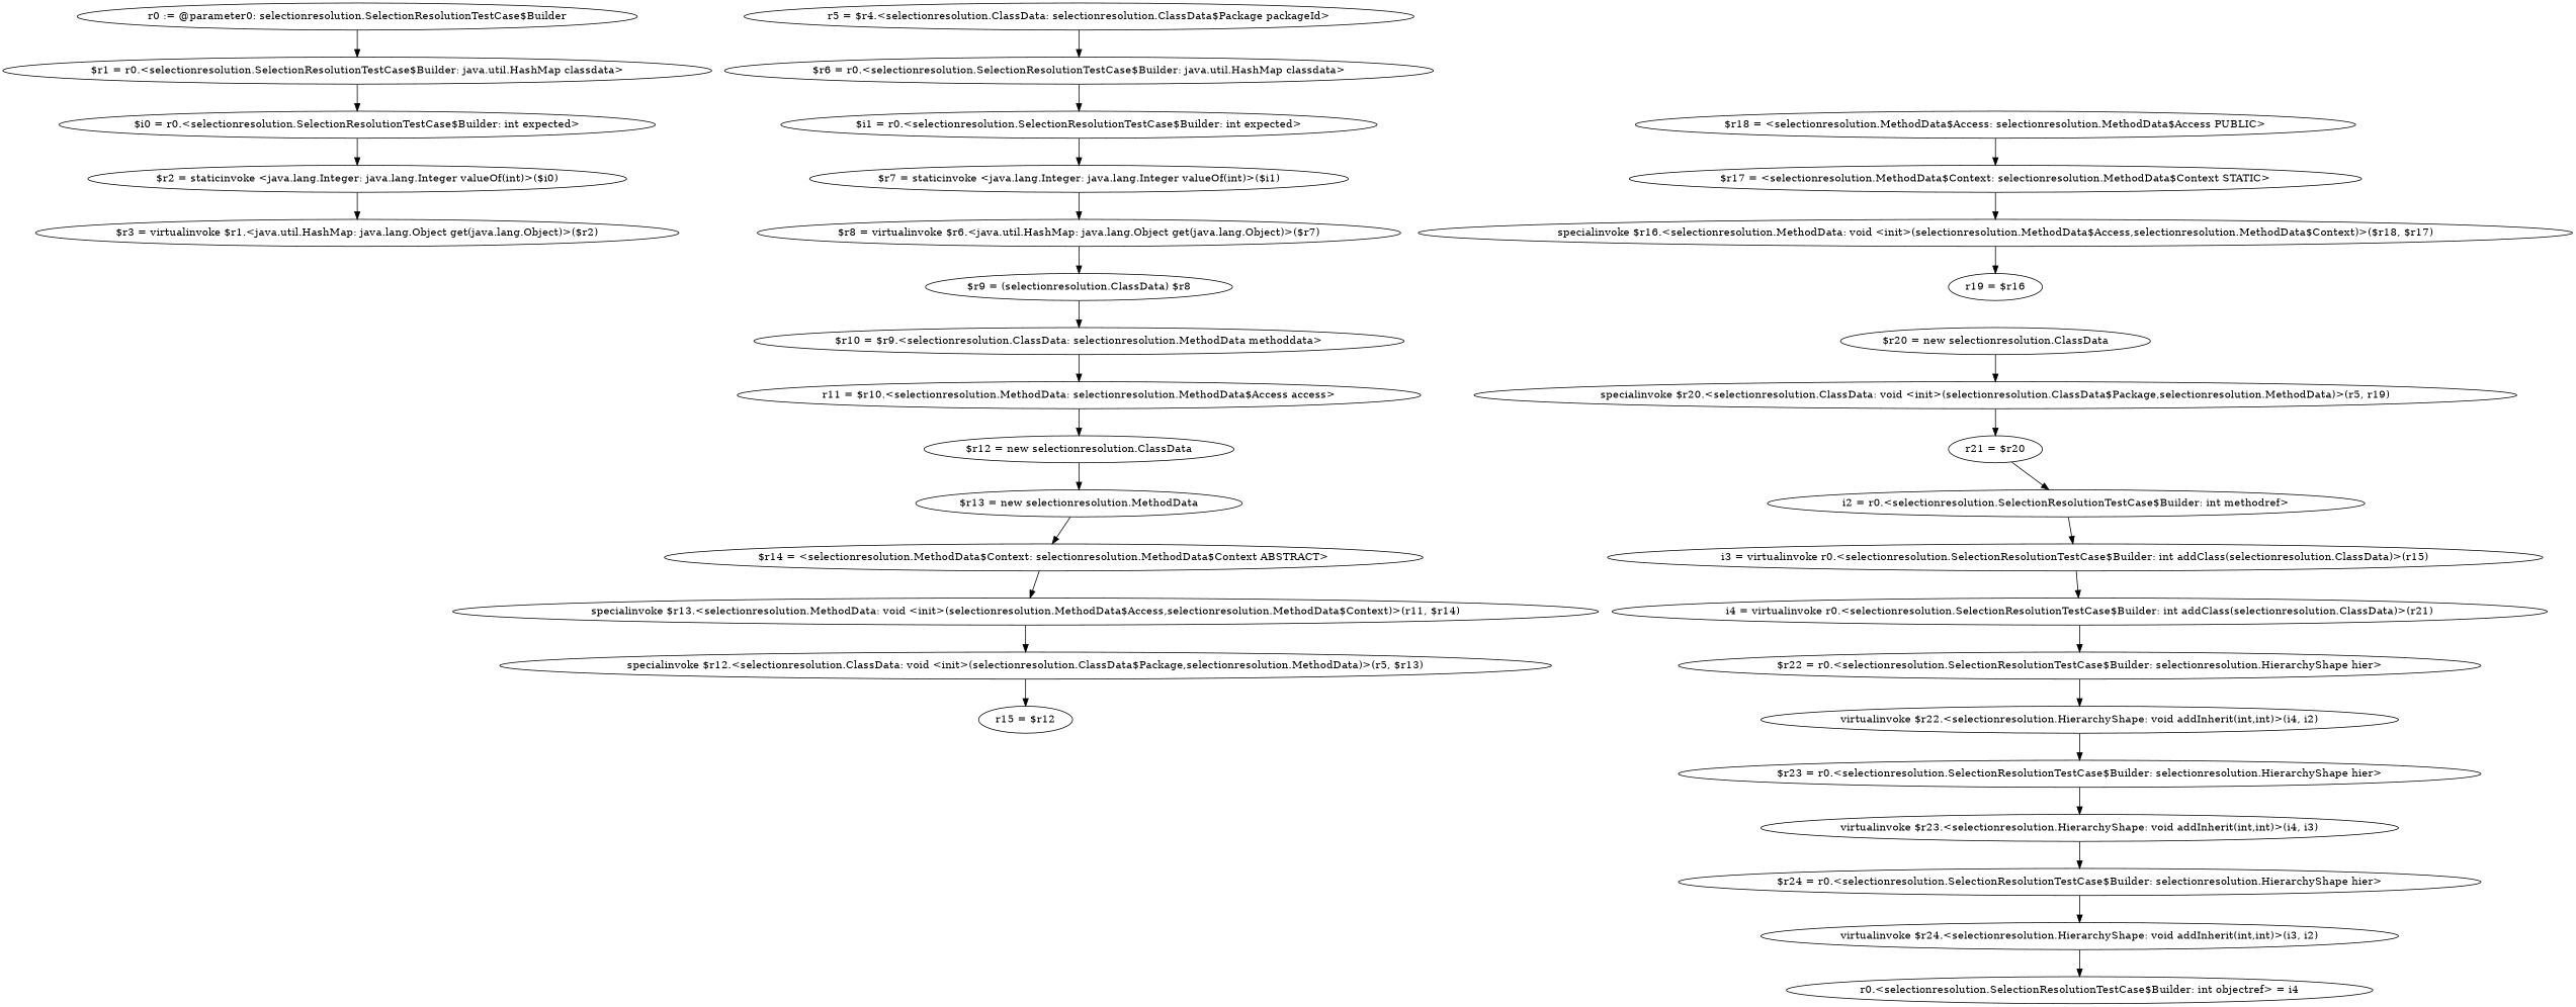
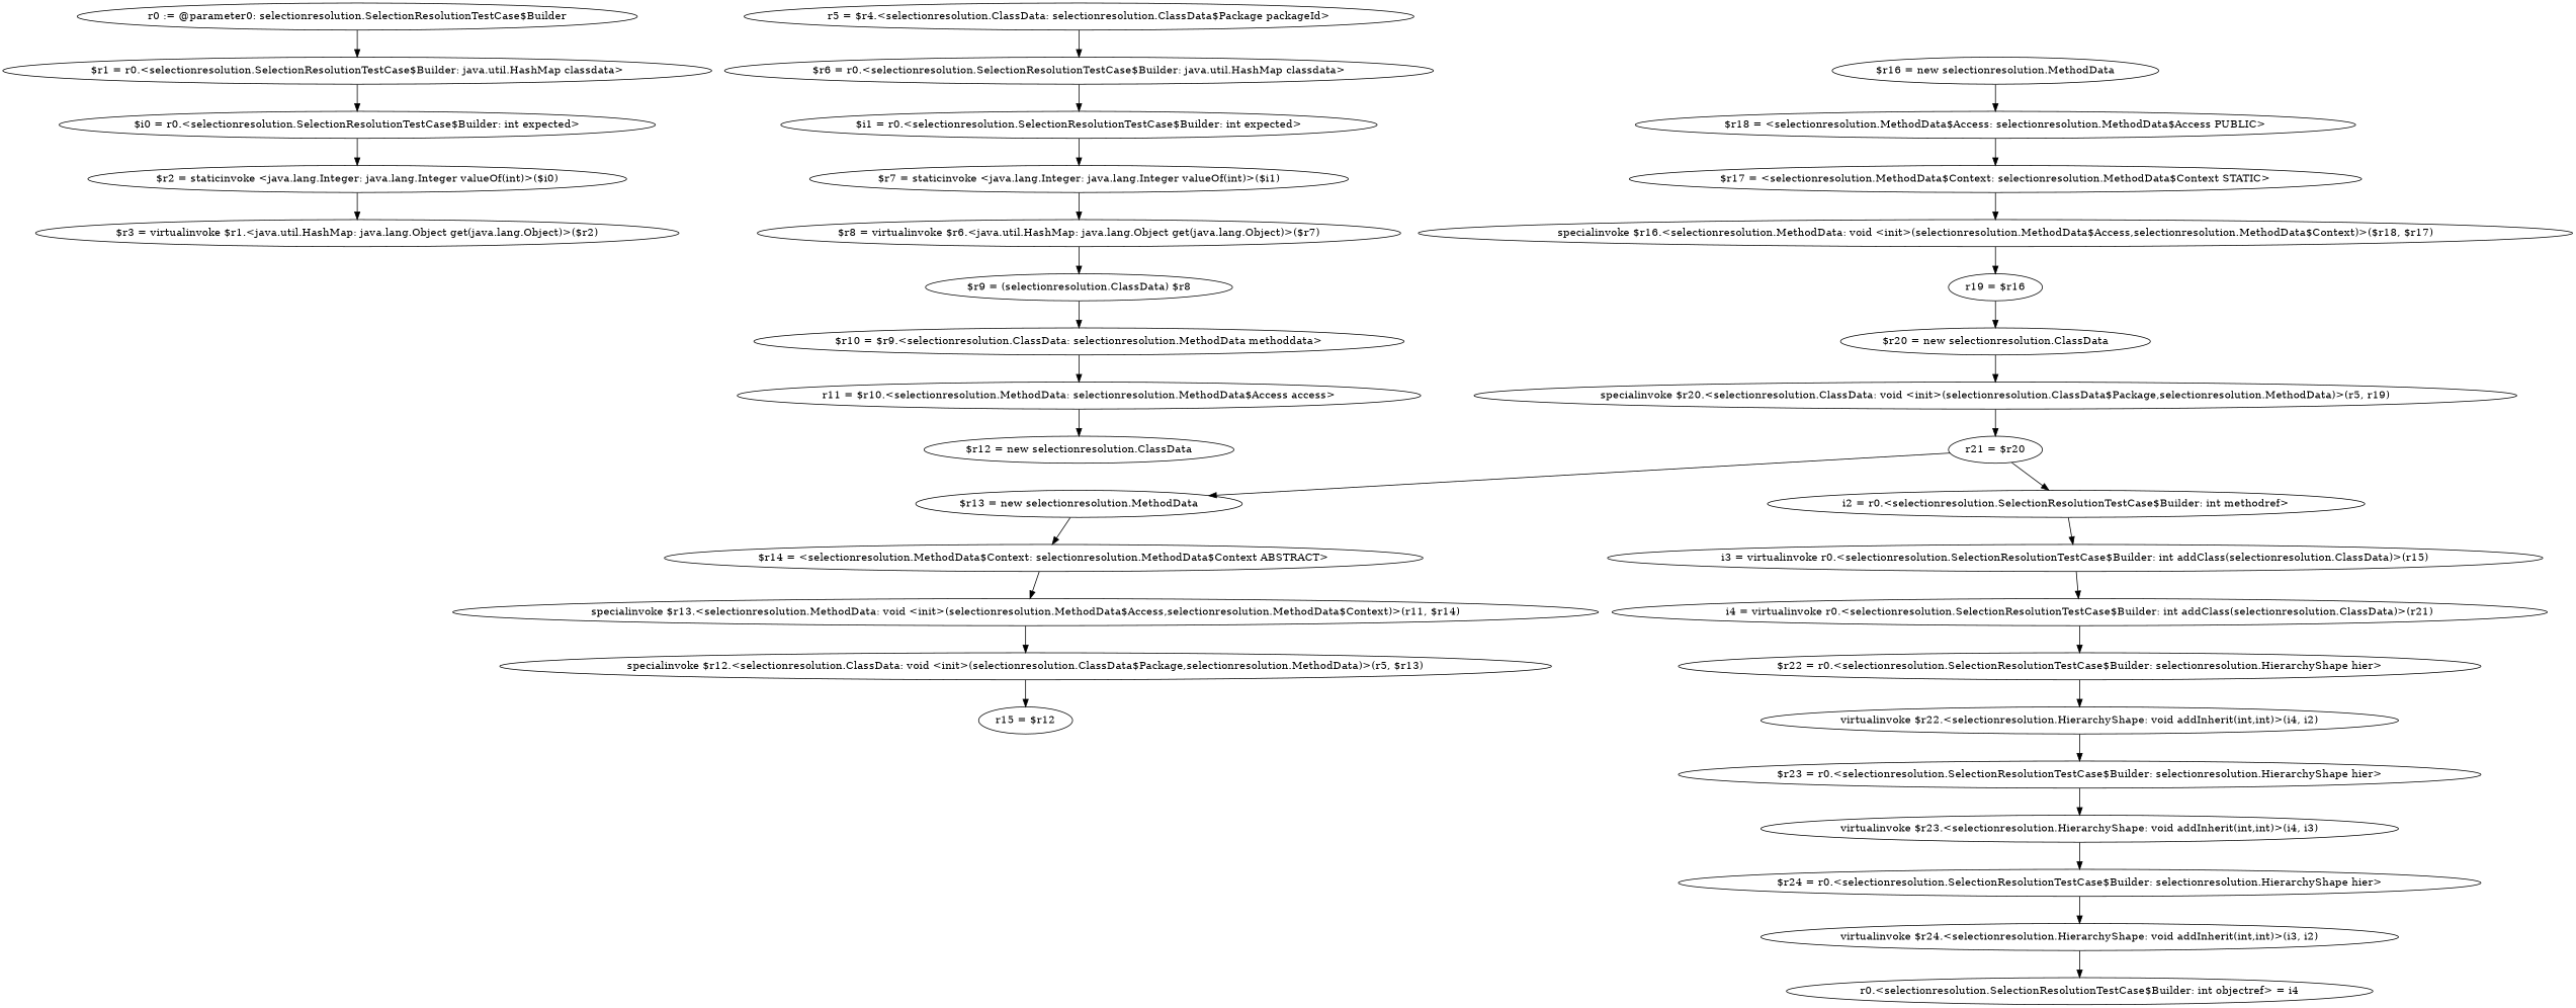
  digraph {
    "r0 := @parameter0: selectionresolution.SelectionResolutionTestCase$Builder"
    "$r1 = r0.<selectionresolution.SelectionResolutionTestCase$Builder: java.util.HashMap classdata>"
    "$i0 = r0.<selectionresolution.SelectionResolutionTestCase$Builder: int expected>"
    "$r2 = staticinvoke <java.lang.Integer: java.lang.Integer valueOf(int)>($i0)"
    "$r3 = virtualinvoke $r1.<java.util.HashMap: java.lang.Object get(java.lang.Object)>($r2)"
    "r5 = $r4.<selectionresolution.ClassData: selectionresolution.ClassData$Package packageId>"
    "$r6 = r0.<selectionresolution.SelectionResolutionTestCase$Builder: java.util.HashMap classdata>"
    "$i1 = r0.<selectionresolution.SelectionResolutionTestCase$Builder: int expected>"
    "$r7 = staticinvoke <java.lang.Integer: java.lang.Integer valueOf(int)>($i1)"
    "$r8 = virtualinvoke $r6.<java.util.HashMap: java.lang.Object get(java.lang.Object)>($r7)"
    "$r9 = (selectionresolution.ClassData) $r8"
    "$r10 = $r9.<selectionresolution.ClassData: selectionresolution.MethodData methoddata>"
    "r11 = $r10.<selectionresolution.MethodData: selectionresolution.MethodData$Access access>"
    "$r12 = new selectionresolution.ClassData"
    "$r13 = new selectionresolution.MethodData"
    "$r14 = <selectionresolution.MethodData$Context: selectionresolution.MethodData$Context ABSTRACT>"
    "specialinvoke $r13.<selectionresolution.MethodData: void <init>(selectionresolution.MethodData$Access,selectionresolution.MethodData$Context)>(r11, $r14)"
    "specialinvoke $r12.<selectionresolution.ClassData: void <init>(selectionresolution.ClassData$Package,selectionresolution.MethodData)>(r5, $r13)"
    "r15 = $r12"
+   "$r16 = new selectionresolution.MethodData"
    "$r18 = <selectionresolution.MethodData$Access: selectionresolution.MethodData$Access PUBLIC>"
    "$r17 = <selectionresolution.MethodData$Context: selectionresolution.MethodData$Context STATIC>"
    "specialinvoke $r16.<selectionresolution.MethodData: void <init>(selectionresolution.MethodData$Access,selectionresolution.MethodData$Context)>($r18, $r17)"
    "r19 = $r16"
    "$r20 = new selectionresolution.ClassData"
    "specialinvoke $r20.<selectionresolution.ClassData: void <init>(selectionresolution.ClassData$Package,selectionresolution.MethodData)>(r5, r19)"
    "r21 = $r20"
    "i2 = r0.<selectionresolution.SelectionResolutionTestCase$Builder: int methodref>"
    "i3 = virtualinvoke r0.<selectionresolution.SelectionResolutionTestCase$Builder: int addClass(selectionresolution.ClassData)>(r15)"
    "i4 = virtualinvoke r0.<selectionresolution.SelectionResolutionTestCase$Builder: int addClass(selectionresolution.ClassData)>(r21)"
    "$r22 = r0.<selectionresolution.SelectionResolutionTestCase$Builder: selectionresolution.HierarchyShape hier>"
    "virtualinvoke $r22.<selectionresolution.HierarchyShape: void addInherit(int,int)>(i4, i2)"
    "$r23 = r0.<selectionresolution.SelectionResolutionTestCase$Builder: selectionresolution.HierarchyShape hier>"
    "virtualinvoke $r23.<selectionresolution.HierarchyShape: void addInherit(int,int)>(i4, i3)"
    "$r24 = r0.<selectionresolution.SelectionResolutionTestCase$Builder: selectionresolution.HierarchyShape hier>"
    "virtualinvoke $r24.<selectionresolution.HierarchyShape: void addInherit(int,int)>(i3, i2)"
    "r0.<selectionresolution.SelectionResolutionTestCase$Builder: int objectref> = i4"
    "r0 := @parameter0: selectionresolution.SelectionResolutionTestCase$Builder" -> "$r1 = r0.<selectionresolution.SelectionResolutionTestCase$Builder: java.util.HashMap classdata>"
    "$r1 = r0.<selectionresolution.SelectionResolutionTestCase$Builder: java.util.HashMap classdata>" -> "$i0 = r0.<selectionresolution.SelectionResolutionTestCase$Builder: int expected>"
    "$i0 = r0.<selectionresolution.SelectionResolutionTestCase$Builder: int expected>" -> "$r2 = staticinvoke <java.lang.Integer: java.lang.Integer valueOf(int)>($i0)"
    "$r2 = staticinvoke <java.lang.Integer: java.lang.Integer valueOf(int)>($i0)" -> "$r3 = virtualinvoke $r1.<java.util.HashMap: java.lang.Object get(java.lang.Object)>($r2)"
    "r5 = $r4.<selectionresolution.ClassData: selectionresolution.ClassData$Package packageId>" -> "$r6 = r0.<selectionresolution.SelectionResolutionTestCase$Builder: java.util.HashMap classdata>"
    "$r6 = r0.<selectionresolution.SelectionResolutionTestCase$Builder: java.util.HashMap classdata>" -> "$i1 = r0.<selectionresolution.SelectionResolutionTestCase$Builder: int expected>"
    "$i1 = r0.<selectionresolution.SelectionResolutionTestCase$Builder: int expected>" -> "$r7 = staticinvoke <java.lang.Integer: java.lang.Integer valueOf(int)>($i1)"
    "$r7 = staticinvoke <java.lang.Integer: java.lang.Integer valueOf(int)>($i1)" -> "$r8 = virtualinvoke $r6.<java.util.HashMap: java.lang.Object get(java.lang.Object)>($r7)"
    "$r8 = virtualinvoke $r6.<java.util.HashMap: java.lang.Object get(java.lang.Object)>($r7)" -> "$r9 = (selectionresolution.ClassData) $r8"
    "$r9 = (selectionresolution.ClassData) $r8" -> "$r10 = $r9.<selectionresolution.ClassData: selectionresolution.MethodData methoddata>"
    "$r10 = $r9.<selectionresolution.ClassData: selectionresolution.MethodData methoddata>" -> "r11 = $r10.<selectionresolution.MethodData: selectionresolution.MethodData$Access access>"
    "r11 = $r10.<selectionresolution.MethodData: selectionresolution.MethodData$Access access>" -> "$r12 = new selectionresolution.ClassData"
-   "$r12 = new selectionresolution.ClassData" -> "$r13 = new selectionresolution.MethodData"
+   "r21 = $r20" -> "$r13 = new selectionresolution.MethodData"
    "$r13 = new selectionresolution.MethodData" -> "$r14 = <selectionresolution.MethodData$Context: selectionresolution.MethodData$Context ABSTRACT>"
    "$r14 = <selectionresolution.MethodData$Context: selectionresolution.MethodData$Context ABSTRACT>" -> "specialinvoke $r13.<selectionresolution.MethodData: void <init>(selectionresolution.MethodData$Access,selectionresolution.MethodData$Context)>(r11, $r14)"
    "specialinvoke $r13.<selectionresolution.MethodData: void <init>(selectionresolution.MethodData$Access,selectionresolution.MethodData$Context)>(r11, $r14)" -> "specialinvoke $r12.<selectionresolution.ClassData: void <init>(selectionresolution.ClassData$Package,selectionresolution.MethodData)>(r5, $r13)"
    "specialinvoke $r12.<selectionresolution.ClassData: void <init>(selectionresolution.ClassData$Package,selectionresolution.MethodData)>(r5, $r13)" -> "r15 = $r12"
+   "$r16 = new selectionresolution.MethodData" -> "$r18 = <selectionresolution.MethodData$Access: selectionresolution.MethodData$Access PUBLIC>"
    "$r18 = <selectionresolution.MethodData$Access: selectionresolution.MethodData$Access PUBLIC>" -> "$r17 = <selectionresolution.MethodData$Context: selectionresolution.MethodData$Context STATIC>"
    "$r17 = <selectionresolution.MethodData$Context: selectionresolution.MethodData$Context STATIC>" -> "specialinvoke $r16.<selectionresolution.MethodData: void <init>(selectionresolution.MethodData$Access,selectionresolution.MethodData$Context)>($r18, $r17)"
    "specialinvoke $r16.<selectionresolution.MethodData: void <init>(selectionresolution.MethodData$Access,selectionresolution.MethodData$Context)>($r18, $r17)" -> "r19 = $r16"
+   "r19 = $r16" -> "$r20 = new selectionresolution.ClassData"
    "$r20 = new selectionresolution.ClassData" -> "specialinvoke $r20.<selectionresolution.ClassData: void <init>(selectionresolution.ClassData$Package,selectionresolution.MethodData)>(r5, r19)"
    "specialinvoke $r20.<selectionresolution.ClassData: void <init>(selectionresolution.ClassData$Package,selectionresolution.MethodData)>(r5, r19)" -> "r21 = $r20"
    "r21 = $r20" -> "i2 = r0.<selectionresolution.SelectionResolutionTestCase$Builder: int methodref>"
    "i2 = r0.<selectionresolution.SelectionResolutionTestCase$Builder: int methodref>" -> "i3 = virtualinvoke r0.<selectionresolution.SelectionResolutionTestCase$Builder: int addClass(selectionresolution.ClassData)>(r15)"
    "i3 = virtualinvoke r0.<selectionresolution.SelectionResolutionTestCase$Builder: int addClass(selectionresolution.ClassData)>(r15)" -> "i4 = virtualinvoke r0.<selectionresolution.SelectionResolutionTestCase$Builder: int addClass(selectionresolution.ClassData)>(r21)"
    "i4 = virtualinvoke r0.<selectionresolution.SelectionResolutionTestCase$Builder: int addClass(selectionresolution.ClassData)>(r21)" -> "$r22 = r0.<selectionresolution.SelectionResolutionTestCase$Builder: selectionresolution.HierarchyShape hier>"
    "$r22 = r0.<selectionresolution.SelectionResolutionTestCase$Builder: selectionresolution.HierarchyShape hier>" -> "virtualinvoke $r22.<selectionresolution.HierarchyShape: void addInherit(int,int)>(i4, i2)"
    "virtualinvoke $r22.<selectionresolution.HierarchyShape: void addInherit(int,int)>(i4, i2)" -> "$r23 = r0.<selectionresolution.SelectionResolutionTestCase$Builder: selectionresolution.HierarchyShape hier>"
    "$r23 = r0.<selectionresolution.SelectionResolutionTestCase$Builder: selectionresolution.HierarchyShape hier>" -> "virtualinvoke $r23.<selectionresolution.HierarchyShape: void addInherit(int,int)>(i4, i3)"
    "virtualinvoke $r23.<selectionresolution.HierarchyShape: void addInherit(int,int)>(i4, i3)" -> "$r24 = r0.<selectionresolution.SelectionResolutionTestCase$Builder: selectionresolution.HierarchyShape hier>"
    "$r24 = r0.<selectionresolution.SelectionResolutionTestCase$Builder: selectionresolution.HierarchyShape hier>" -> "virtualinvoke $r24.<selectionresolution.HierarchyShape: void addInherit(int,int)>(i3, i2)"
    "virtualinvoke $r24.<selectionresolution.HierarchyShape: void addInherit(int,int)>(i3, i2)" -> "r0.<selectionresolution.SelectionResolutionTestCase$Builder: int objectref> = i4"
  }
